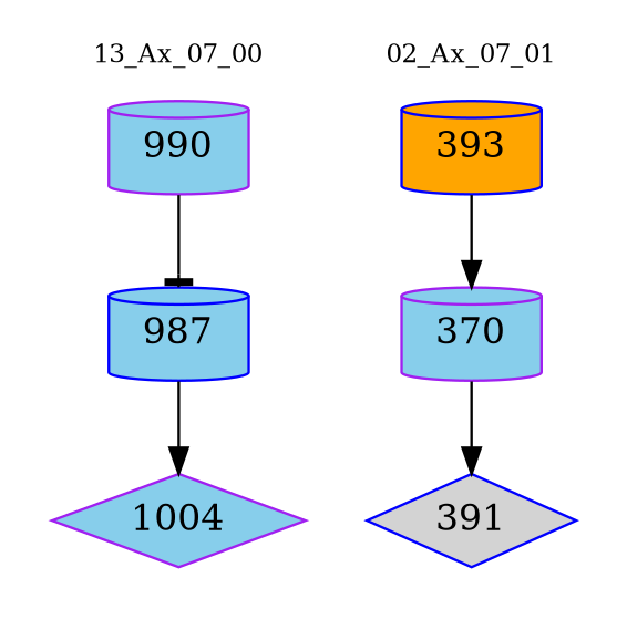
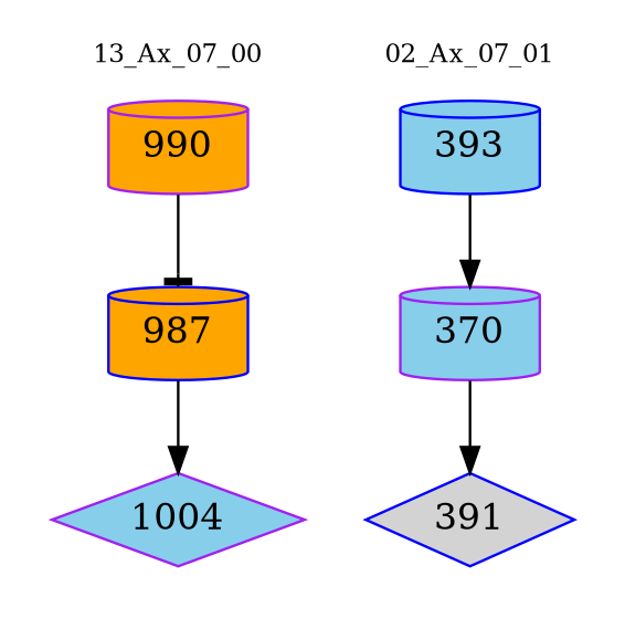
  digraph {
    node [color=purple fillcolor=orange shape=cylinder style=filled]
    edge [arrowhead=normal color=black]
-   n1 [fillcolor=skyblue label=990]
-   n2 [color=blue fillcolor=skyblue label=987]
+   n1 [label=990]
+   n2 [color=blue label=987]
    n3 [fillcolor=skyblue label=1004 shape=diamond]
-   n4 [color=blue label=393]
+   n4 [color=blue fillcolor=skyblue label=393]
    n5 [fillcolor=skyblue label=370]
    n6 [color=blue fillcolor=lightgrey label=391 shape=diamond]
    subgraph cluster_1 {
      color=white
      fontsize=10
      label="13_Ax_07_00"
      n1
      n2
      n3
    }
    subgraph cluster_2 {
      color=white
      fontsize=10
      label="02_Ax_07_01"
      n4
      n5
      n6
    }
    n1 -> n2 [arrowhead=tee]
    n2 -> n3
    n4 -> n5
    n5 -> n6
  }
